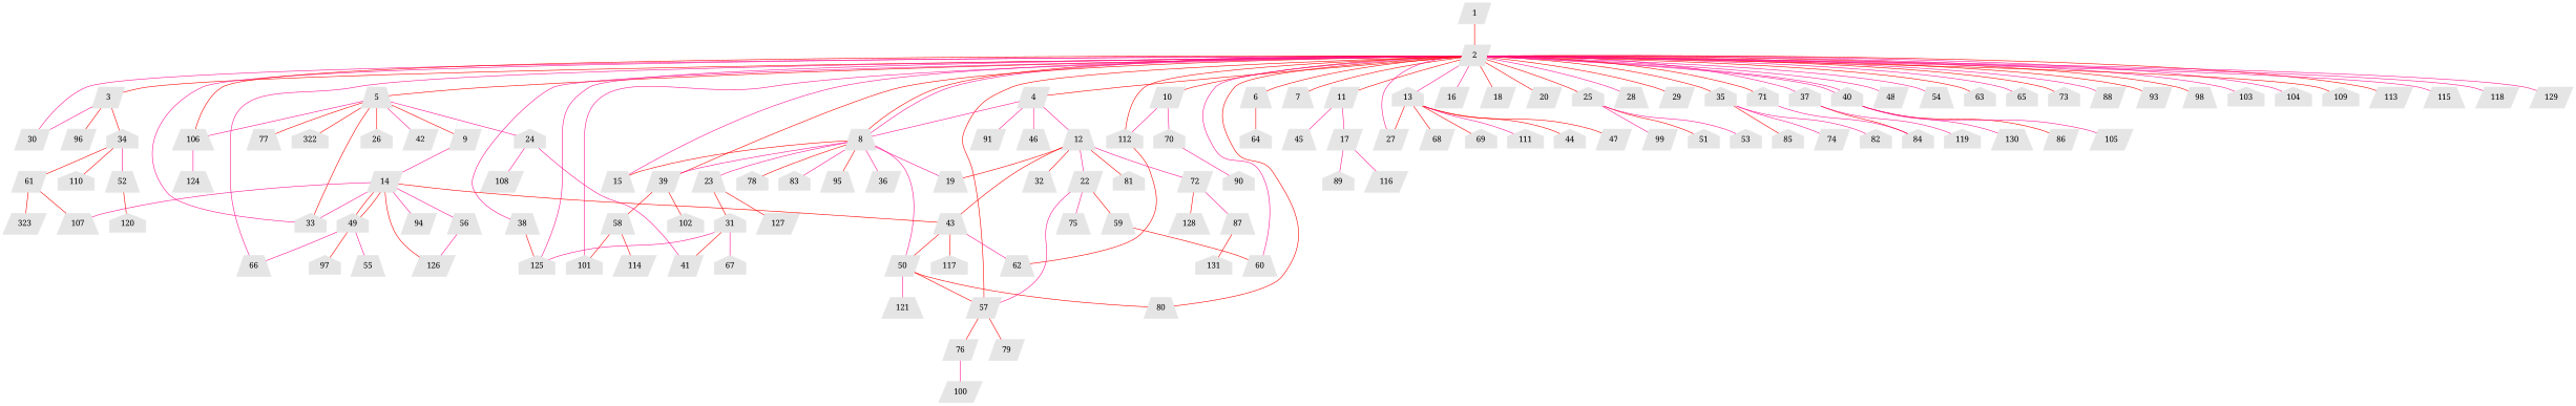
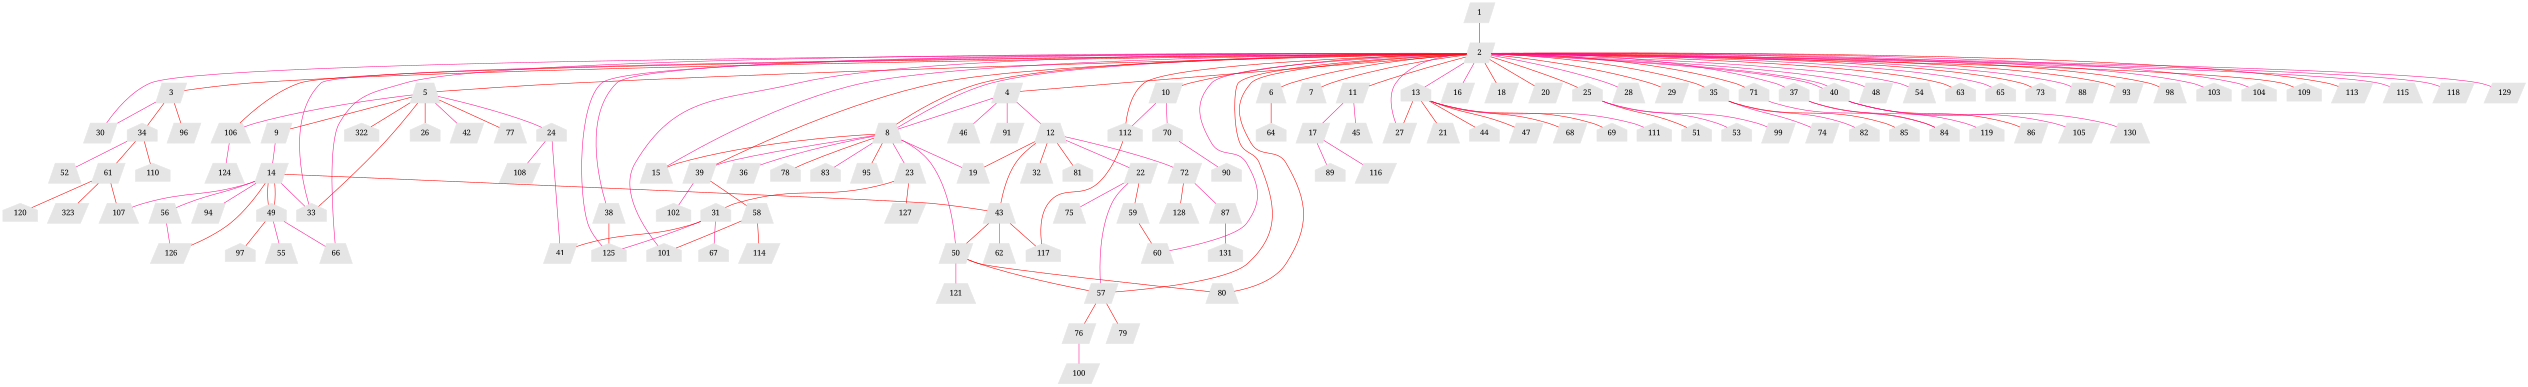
  graph {
    fontname="Noto Serif"
    node [color=gray90 fontname="Noto Serif" shape=parallelogram style=filled]
    edge [color=red fontname="Noto Serif"]
    1
    2
    3
    4
    5 [shape=trapezium]
    6 [shape=trapezium]
    7 [shape=trapezium]
    8 [shape=trapezium]
    10
    11
    13 [shape=house]
    15 [shape=trapezium]
    16
    18
    20
    25 [shape=house]
    27
    28 [shape=trapezium]
    29
    30
    33 [shape=house]
    35 [shape=house]
    37 [shape=house]
    38 [shape=trapezium]
    39
    40 [shape=house]
    48
    54 [shape=trapezium]
    57
    60 [shape=trapezium]
    63 [shape=house]
    65 [shape=house]
    66 [shape=trapezium]
    71 [shape=house]
    73 [shape=house]
    80 [shape=trapezium]
    88
    93
    98 [shape=trapezium]
    101 [shape=house]
    103 [shape=house]
    104 [shape=house]
    106 [shape=trapezium]
    109 [shape=house]
    112 [shape=house]
    113
    115 [shape=trapezium]
    118
    125 [shape=house]
    129
    34 [shape=house]
    96
    12 [shape=trapezium]
    46 [shape=trapezium]
    91
    9
    24 [shape=house]
    26 [shape=house]
    42
    77 [shape=trapezium]
    n61 [label=322 shape=house]
    64 [shape=house]
    19 [shape=trapezium]
    23 [shape=trapezium]
    36
    50
    78 [shape=house]
    83 [shape=house]
    95 [shape=trapezium]
    70 [shape=house]
    17
    45 [shape=trapezium]
+   21 [shape=trapezium]
    44 [shape=house]
    47
    68
    69 [shape=house]
    111 [shape=house]
    51 [shape=house]
    53 [shape=house]
    99
    74
    82 [shape=house]
    85 [shape=house]
    84 [shape=house]
    119 [shape=house]
    58 [shape=trapezium]
    102 [shape=house]
    86
    105
    130 [shape=trapezium]
    76
    79
    124 [shape=trapezium]
    117 [shape=house]
    52 [shape=trapezium]
    61
    110 [shape=house]
    22
    32 [shape=trapezium]
    43 [shape=trapezium]
    72
    81 [shape=house]
    14
    41
    108
    31 [shape=house]
    127
    121 [shape=trapezium]
    49 [shape=house]
    56 [shape=trapezium]
    94
    107 [shape=trapezium]
    126
    90 [shape=house]
    89 [shape=house]
    116
    59 [shape=trapezium]
    75 [shape=trapezium]
    62 [shape=trapezium]
    87 [shape=trapezium]
    128 [shape=trapezium]
    55 [shape=trapezium]
    97 [shape=house]
    67 [shape=house]
    120 [shape=house]
    n127 [label=323]
    114
    100
    131 [shape=house]
    1 -- 2
    2 -- 3
    2 -- 4
    2 -- 5
    2 -- 6
    2 -- 7
    2 -- 8
    2 -- 8 [color=deeppink]
    2 -- 10
    2 -- 11
    2 -- 13 [color=deeppink]
    2 -- 15 [color=deeppink]
    2 -- 16 [color=deeppink]
    2 -- 18
    2 -- 20
    2 -- 25
    2 -- 27 [color=deeppink]
    2 -- 28 [color=deeppink]
    2 -- 29
    2 -- 30 [color=deeppink]
    2 -- 33 [color=deeppink]
    2 -- 35
    2 -- 37 [color=deeppink]
    2 -- 38 [color=deeppink]
    2 -- 39
    2 -- 40 [color=deeppink]
    2 -- 40 [color=deeppink]
    2 -- 48 [color=deeppink]
    2 -- 54 [color=deeppink]
    2 -- 57
    2 -- 60 [color=deeppink]
    2 -- 63
    2 -- 65 [color=deeppink]
    2 -- 66 [color=deeppink]
    2 -- 71
    2 -- 73
    2 -- 80
    2 -- 88 [color=deeppink]
    2 -- 93
    2 -- 98
    2 -- 101 [color=deeppink]
    2 -- 103 [color=deeppink]
    2 -- 104 [color=deeppink]
    2 -- 106
    2 -- 109
    2 -- 112
    2 -- 113
    2 -- 115 [color=deeppink]
    2 -- 118 [color=deeppink]
    2 -- 125 [color=deeppink]
    2 -- 129 [color=deeppink]
    3 -- 30 [color=deeppink]
    3 -- 34
    3 -- 96
    4 -- 8 [color=deeppink]
    4 -- 12 [color=deeppink]
    4 -- 46 [color=deeppink]
    4 -- 91 [color=deeppink]
    5 -- 33
    5 -- 106 [color=deeppink]
    5 -- 9
    5 -- 24 [color=deeppink]
    5 -- 26
    5 -- 42 [color=deeppink]
    5 -- 77
    5 -- n61
    6 -- 64
    8 -- 15
    8 -- 39 [color=deeppink]
    8 -- 19 [color=deeppink]
    8 -- 23 [color=deeppink]
    8 -- 36 [color=deeppink]
    8 -- 50 [color=deeppink]
    8 -- 78
    8 -- 83 [color=deeppink]
    8 -- 95
    10 -- 112 [color=deeppink]
    10 -- 70 [color=deeppink]
    11 -- 17 [color=deeppink]
    11 -- 45 [color=deeppink]
    13 -- 27
+   13 -- 21
    13 -- 44
    13 -- 47
    13 -- 68
    13 -- 69
    13 -- 111 [color=deeppink]
    25 -- 51
    25 -- 53 [color=deeppink]
    25 -- 99 [color=deeppink]
    35 -- 74 [color=deeppink]
    35 -- 82 [color=deeppink]
    35 -- 85
    37 -- 84
    37 -- 119 [color=deeppink]
    38 -- 125
    39 -- 58
-   39 -- 102
+   39 -- 102 [color=deeppink]
    40 -- 86
    40 -- 105 [color=deeppink]
    40 -- 130 [color=deeppink]
    57 -- 76
    57 -- 79
    71 -- 84 [color=deeppink]
    106 -- 124 [color=deeppink]
-   112 -- 62
+   112 -- 117
    34 -- 52 [color=deeppink]
    34 -- 61
    34 -- 110
    12 -- 19
    12 -- 22 [color=deeppink]
    12 -- 32
    12 -- 43
    12 -- 72 [color=deeppink]
    12 -- 81
    9 -- 14 [color=deeppink]
    24 -- 41 [color=deeppink]
    24 -- 108 [color=deeppink]
    23 -- 31
    23 -- 127
    50 -- 57
    50 -- 80
    50 -- 121 [color=deeppink]
    70 -- 90 [color=deeppink]
    17 -- 89 [color=deeppink]
    17 -- 116 [color=deeppink]
    58 -- 101
    58 -- 114
    76 -- 100 [color=deeppink]
    61 -- 107
-   52 -- 120
+   61 -- 120
    61 -- n127
    22 -- 57 [color=deeppink]
    22 -- 59
    22 -- 75 [color=deeppink]
    43 -- 50
    43 -- 117
    43 -- 62 [color=deeppink]
    72 -- 87 [color=deeppink]
    72 -- 128
    14 -- 33 [color=deeppink]
    14 -- 43
    14 -- 49
    14 -- 49
    14 -- 56 [color=deeppink]
    14 -- 94 [color=deeppink]
    14 -- 107 [color=deeppink]
    14 -- 126
    31 -- 125 [color=deeppink]
    31 -- 41
    31 -- 67 [color=deeppink]
    49 -- 66 [color=deeppink]
    49 -- 55 [color=deeppink]
    49 -- 97
    56 -- 126 [color=deeppink]
    59 -- 60
    87 -- 131
  }
